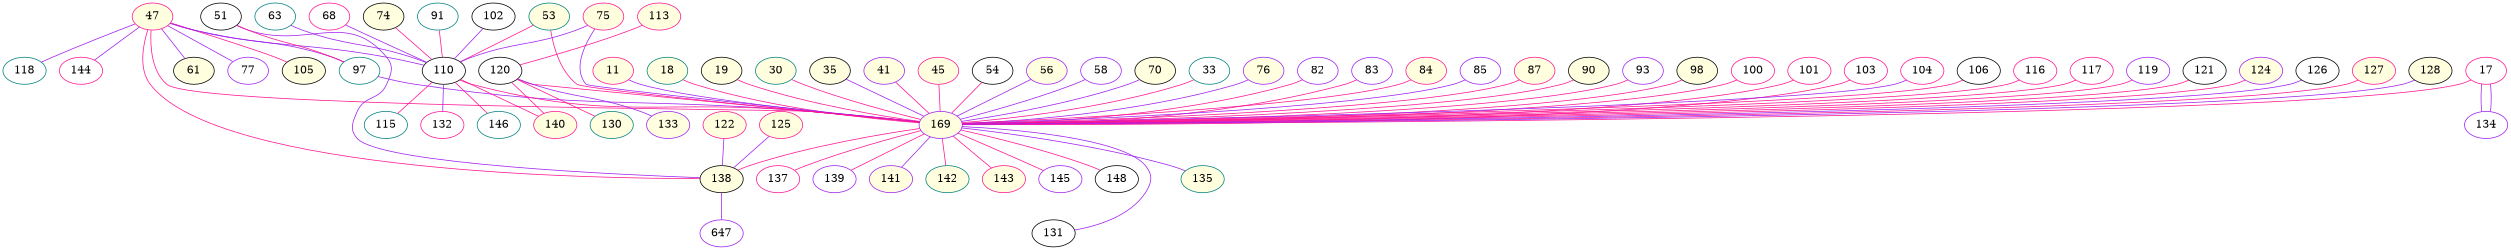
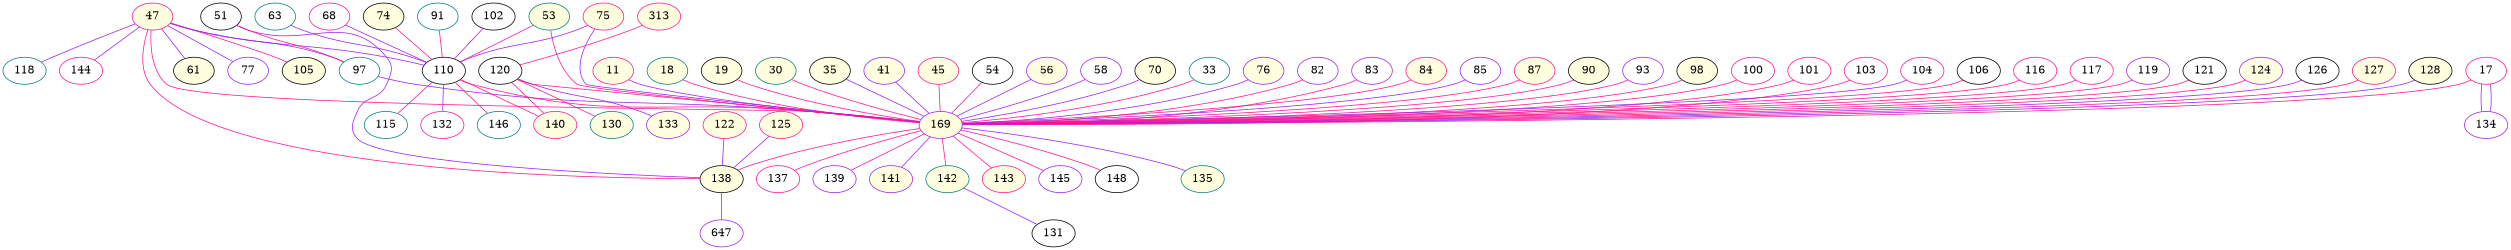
  graph {
    fontname="DejaVu Serif"
    node [color=deeppink fillcolor=white fontname="DejaVu Serif" style=filled]
    edge [color=deeppink fontname="DejaVu Serif"]
    n1 [color=purple fillcolor=lightyellow label=169 super="+108+79+80+114"]
    138 [color=black fillcolor=lightyellow super="+50+109+115+123"]
    131 [color=black]
    135 [color=teal fillcolor=lightyellow]
    137 [super="+13"]
    139 [color=purple]
    141 [color=purple fillcolor=lightyellow super="+107"]
    142 [color=teal fillcolor=lightyellow]
    143 [fillcolor=lightyellow super="+136"]
    145 [color=purple]
    148 [color=black]
    11 [fillcolor=lightyellow]
    17
    134 [color=purple]
    18 [color=teal fillcolor=lightyellow]
    19 [color=black fillcolor=lightyellow]
    30 [color=teal fillcolor=lightyellow]
    35 [color=black fillcolor=lightyellow super="+25"]
    41 [color=purple fillcolor=lightyellow]
    45 [fillcolor=lightyellow]
    47 [fillcolor=lightyellow super="+10+43"]
    61 [color=black fillcolor=lightyellow]
    77 [color=purple]
    97 [color=teal super="+29+31+78"]
    105 [color=black fillcolor=lightyellow super="+95"]
    110 [color=black super="+24+39+71+88"]
    118 [color=teal]
    144
    n29 [color=teal label=115]
    132
    140 [fillcolor=lightyellow super="+96"]
    146 [color=teal]
    n33 [color=purple label=647]
    51 [color=black]
    53 [color=teal fillcolor=lightyellow]
    54 [color=black]
    56 [color=purple fillcolor=lightyellow]
    58 [color=purple]
    63 [color=teal]
    68
    70 [color=black fillcolor=lightyellow]
    n42 [color=teal label=33]
    74 [color=black fillcolor=lightyellow]
    75 [fillcolor=lightyellow]
    76 [color=purple fillcolor=lightyellow]
    82 [color=purple]
    83 [color=purple]
    84 [fillcolor=lightyellow]
    85 [color=purple]
    87 [fillcolor=lightyellow]
    90 [color=black fillcolor=lightyellow]
    91 [color=teal]
    93 [color=purple]
    98 [color=black fillcolor=lightyellow]
    100
    101 [super="+99"]
    102 [color=black]
    103
    104
    106 [color=black]
    120 [color=black super="+16+86+66+89"]
    130 [color=teal fillcolor=lightyellow]
    133 [color=purple fillcolor=lightyellow]
-   113 [fillcolor=lightyellow]
+   113 [fillcolor=lightyellow label=313]
    116
    117
    119 [color=purple]
    121 [color=black]
    122 [fillcolor=lightyellow]
    124 [color=purple fillcolor=lightyellow]
    125 [fillcolor=lightyellow]
    126 [color=black super="+48"]
    127 [fillcolor=lightyellow super="+111"]
    128 [color=black fillcolor=lightyellow]
    n1 -- 138 [weight=4]
-   n1 -- 131 [color=purple]
+   142 -- 131 [color=purple]
    n1 -- 135 [color=purple]
    n1 -- 137
    n1 -- 139
    n1 -- 141 [color=purple]
    n1 -- 142
    n1 -- 143
    n1 -- 145
    n1 -- 148 [weight=2]
    138 -- n33 [color=purple]
    11 -- n1 [color=purple]
    17 -- n1 [weight=2]
    17 -- 134 [color=purple]
    17 -- 134 [color=purple]
    18 -- n1
    19 -- n1
    30 -- n1
    35 -- n1 [color=purple weight=2]
-   41 -- n1
+   41 -- n1 [color=purple]
    45 -- n1
    47 -- n1 [weight=16]
    47 -- 138
    47 -- 61 [color=purple]
    47 -- 77 [color=purple]
    47 -- 97 [color=purple weight=2]
    47 -- 105
    47 -- 110 [color=purple weight=2]
    47 -- 118 [color=purple]
    47 -- 144 [color=purple]
    97 -- n1 [color=purple weight=2]
    110 -- n1 [weight=6]
    110 -- n29
    110 -- 132 [color=purple]
    110 -- 140
    110 -- 146
    51 -- 138 [color=purple]
    51 -- 97
    53 -- n1
    53 -- 110
    54 -- n1
    56 -- n1 [color=purple weight=2]
    58 -- n1 [color=purple]
    63 -- 110 [color=purple]
    68 -- 110 [color=purple]
    70 -- n1 [color=purple]
    n42 -- n1
    74 -- 110
    75 -- n1 [color=purple]
    75 -- 110 [color=purple]
    76 -- n1 [color=purple]
    82 -- n1
    83 -- n1 [weight=2]
    84 -- n1
    85 -- n1 [color=purple]
    87 -- n1
    90 -- n1 [weight=2]
    91 -- 110
    93 -- n1
    98 -- n1 [weight=2]
    100 -- n1
    101 -- n1
    102 -- 110 [color=purple]
    103 -- n1
    104 -- n1 [color=purple]
    106 -- n1 [weight=2]
    120 -- n1 [weight=4]
    120 -- 140
    120 -- 130
    120 -- 133 [color=purple]
    113 -- 120
    116 -- n1
    117 -- n1
    119 -- n1
    121 -- n1
    122 -- 138 [color=purple]
    124 -- n1
    125 -- 138 [color=purple]
    126 -- n1 [color=purple weight=5]
    127 -- n1
    128 -- n1 [color=purple]
  }
